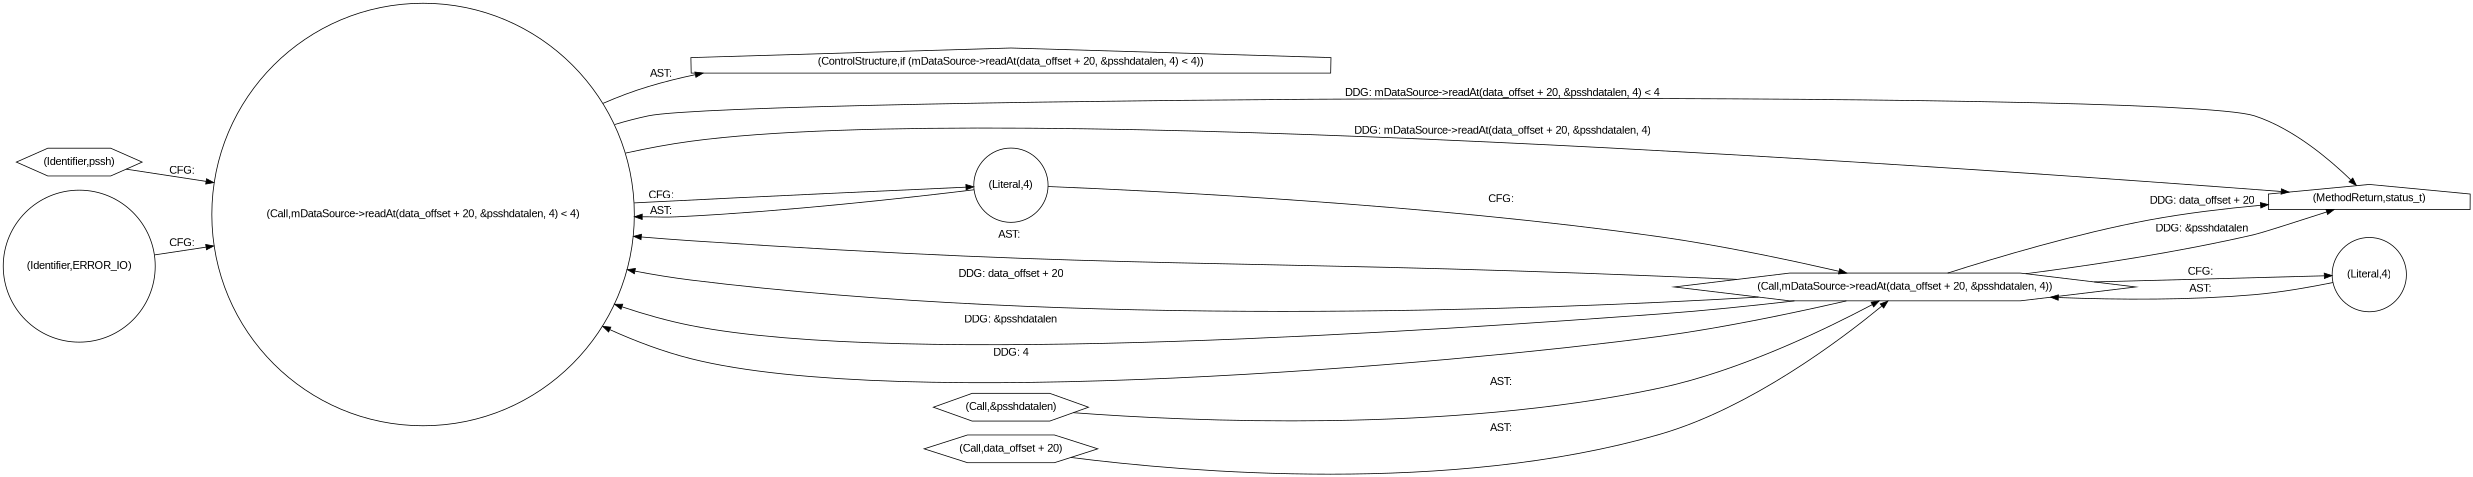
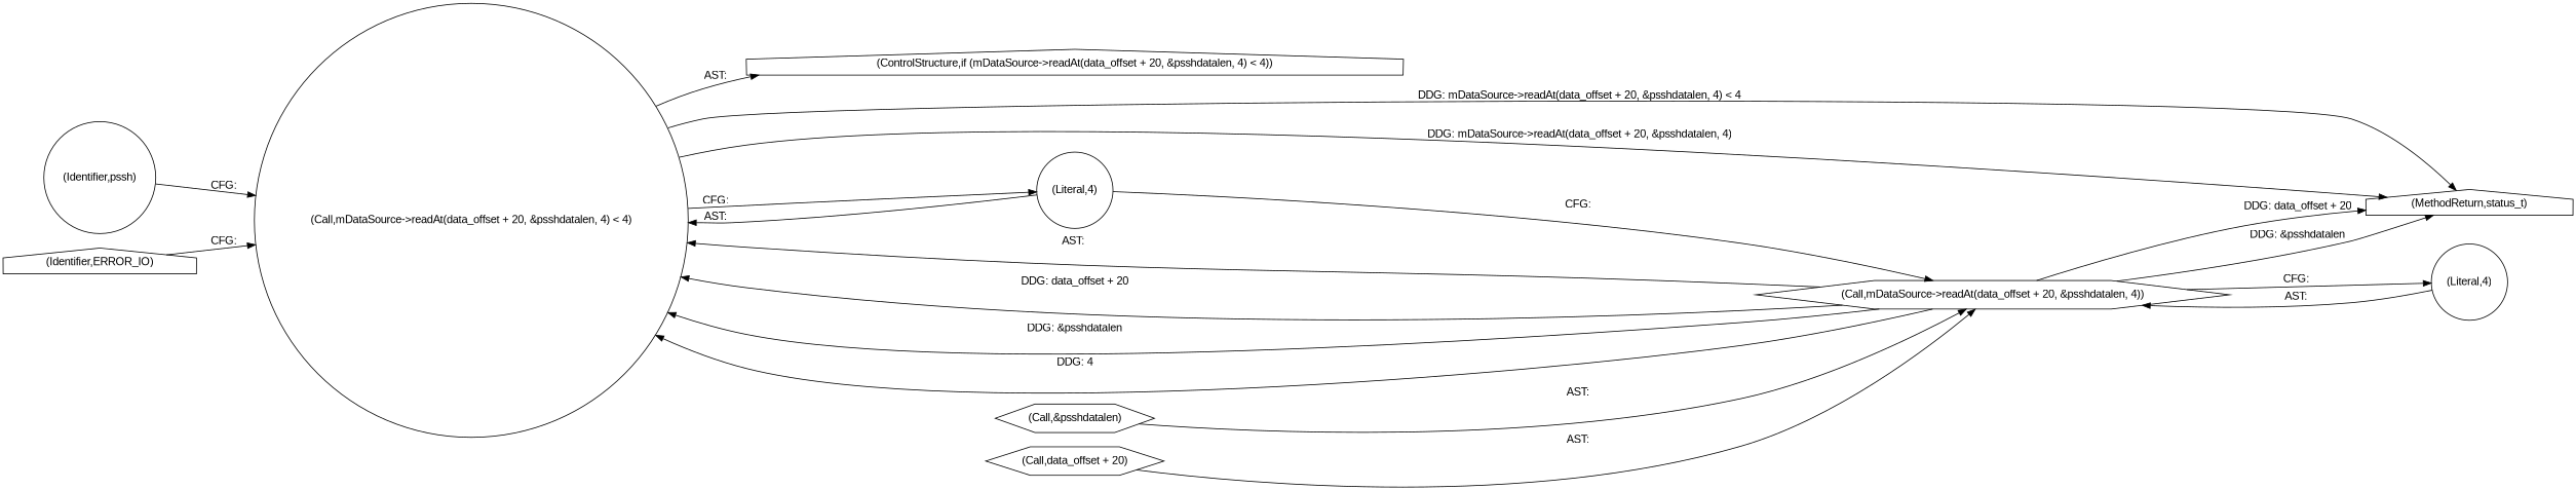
  digraph {
    fontname="Liberation Sans"
    rankdir=LR
    node [fontname="Liberation Sans" shape=hexagon]
    edge [fontname="Liberation Sans"]
    n1 [label="(Call,mDataSource->readAt(data_offset + 20, &psshdatalen, 4) < 4)" shape=circle]
    n2 [label="(ControlStructure,if (mDataSource->readAt(data_offset + 20, &psshdatalen, 4) < 4))" shape=house]
    n3 [label="(MethodReturn,status_t)" shape=house]
    n4 [label="(Literal,4)" shape=circle]
    n5 [label="(Call,mDataSource->readAt(data_offset + 20, &psshdatalen, 4))"]
    n6 [label="(Literal,4)" shape=circle]
-   n7 [label="(Identifier,pssh)"]
-   n8 [label="(Identifier,ERROR_IO)" shape=circle]
+   n7 [label="(Identifier,pssh)" shape=circle]
+   n8 [label="(Identifier,ERROR_IO)" shape=house]
    n9 [label="(Call,&psshdatalen)"]
    n10 [label="(Call,data_offset + 20)"]
    n1 -> n2 [label="AST: "]
    n1 -> n3 [label="DDG: mDataSource->readAt(data_offset + 20, &psshdatalen, 4) < 4"]
    n1 -> n3 [label="DDG: mDataSource->readAt(data_offset + 20, &psshdatalen, 4)"]
    n1 -> n4 [label="CFG: "]
    n4 -> n1 [label="AST: "]
    n4 -> n5 [label="CFG: "]
    n5 -> n1 [label="AST: "]
    n5 -> n1 [label="DDG: data_offset + 20"]
    n5 -> n1 [label="DDG: &psshdatalen"]
    n5 -> n1 [label="DDG: 4"]
    n5 -> n3 [label="DDG: data_offset + 20"]
    n5 -> n3 [label="DDG: &psshdatalen"]
    n5 -> n6 [label="CFG: "]
    n6 -> n5 [label="AST: "]
    n7 -> n1 [label="CFG: "]
    n8 -> n1 [label="CFG: "]
    n9 -> n5 [label="AST: "]
    n10 -> n5 [label="AST: "]
  }
